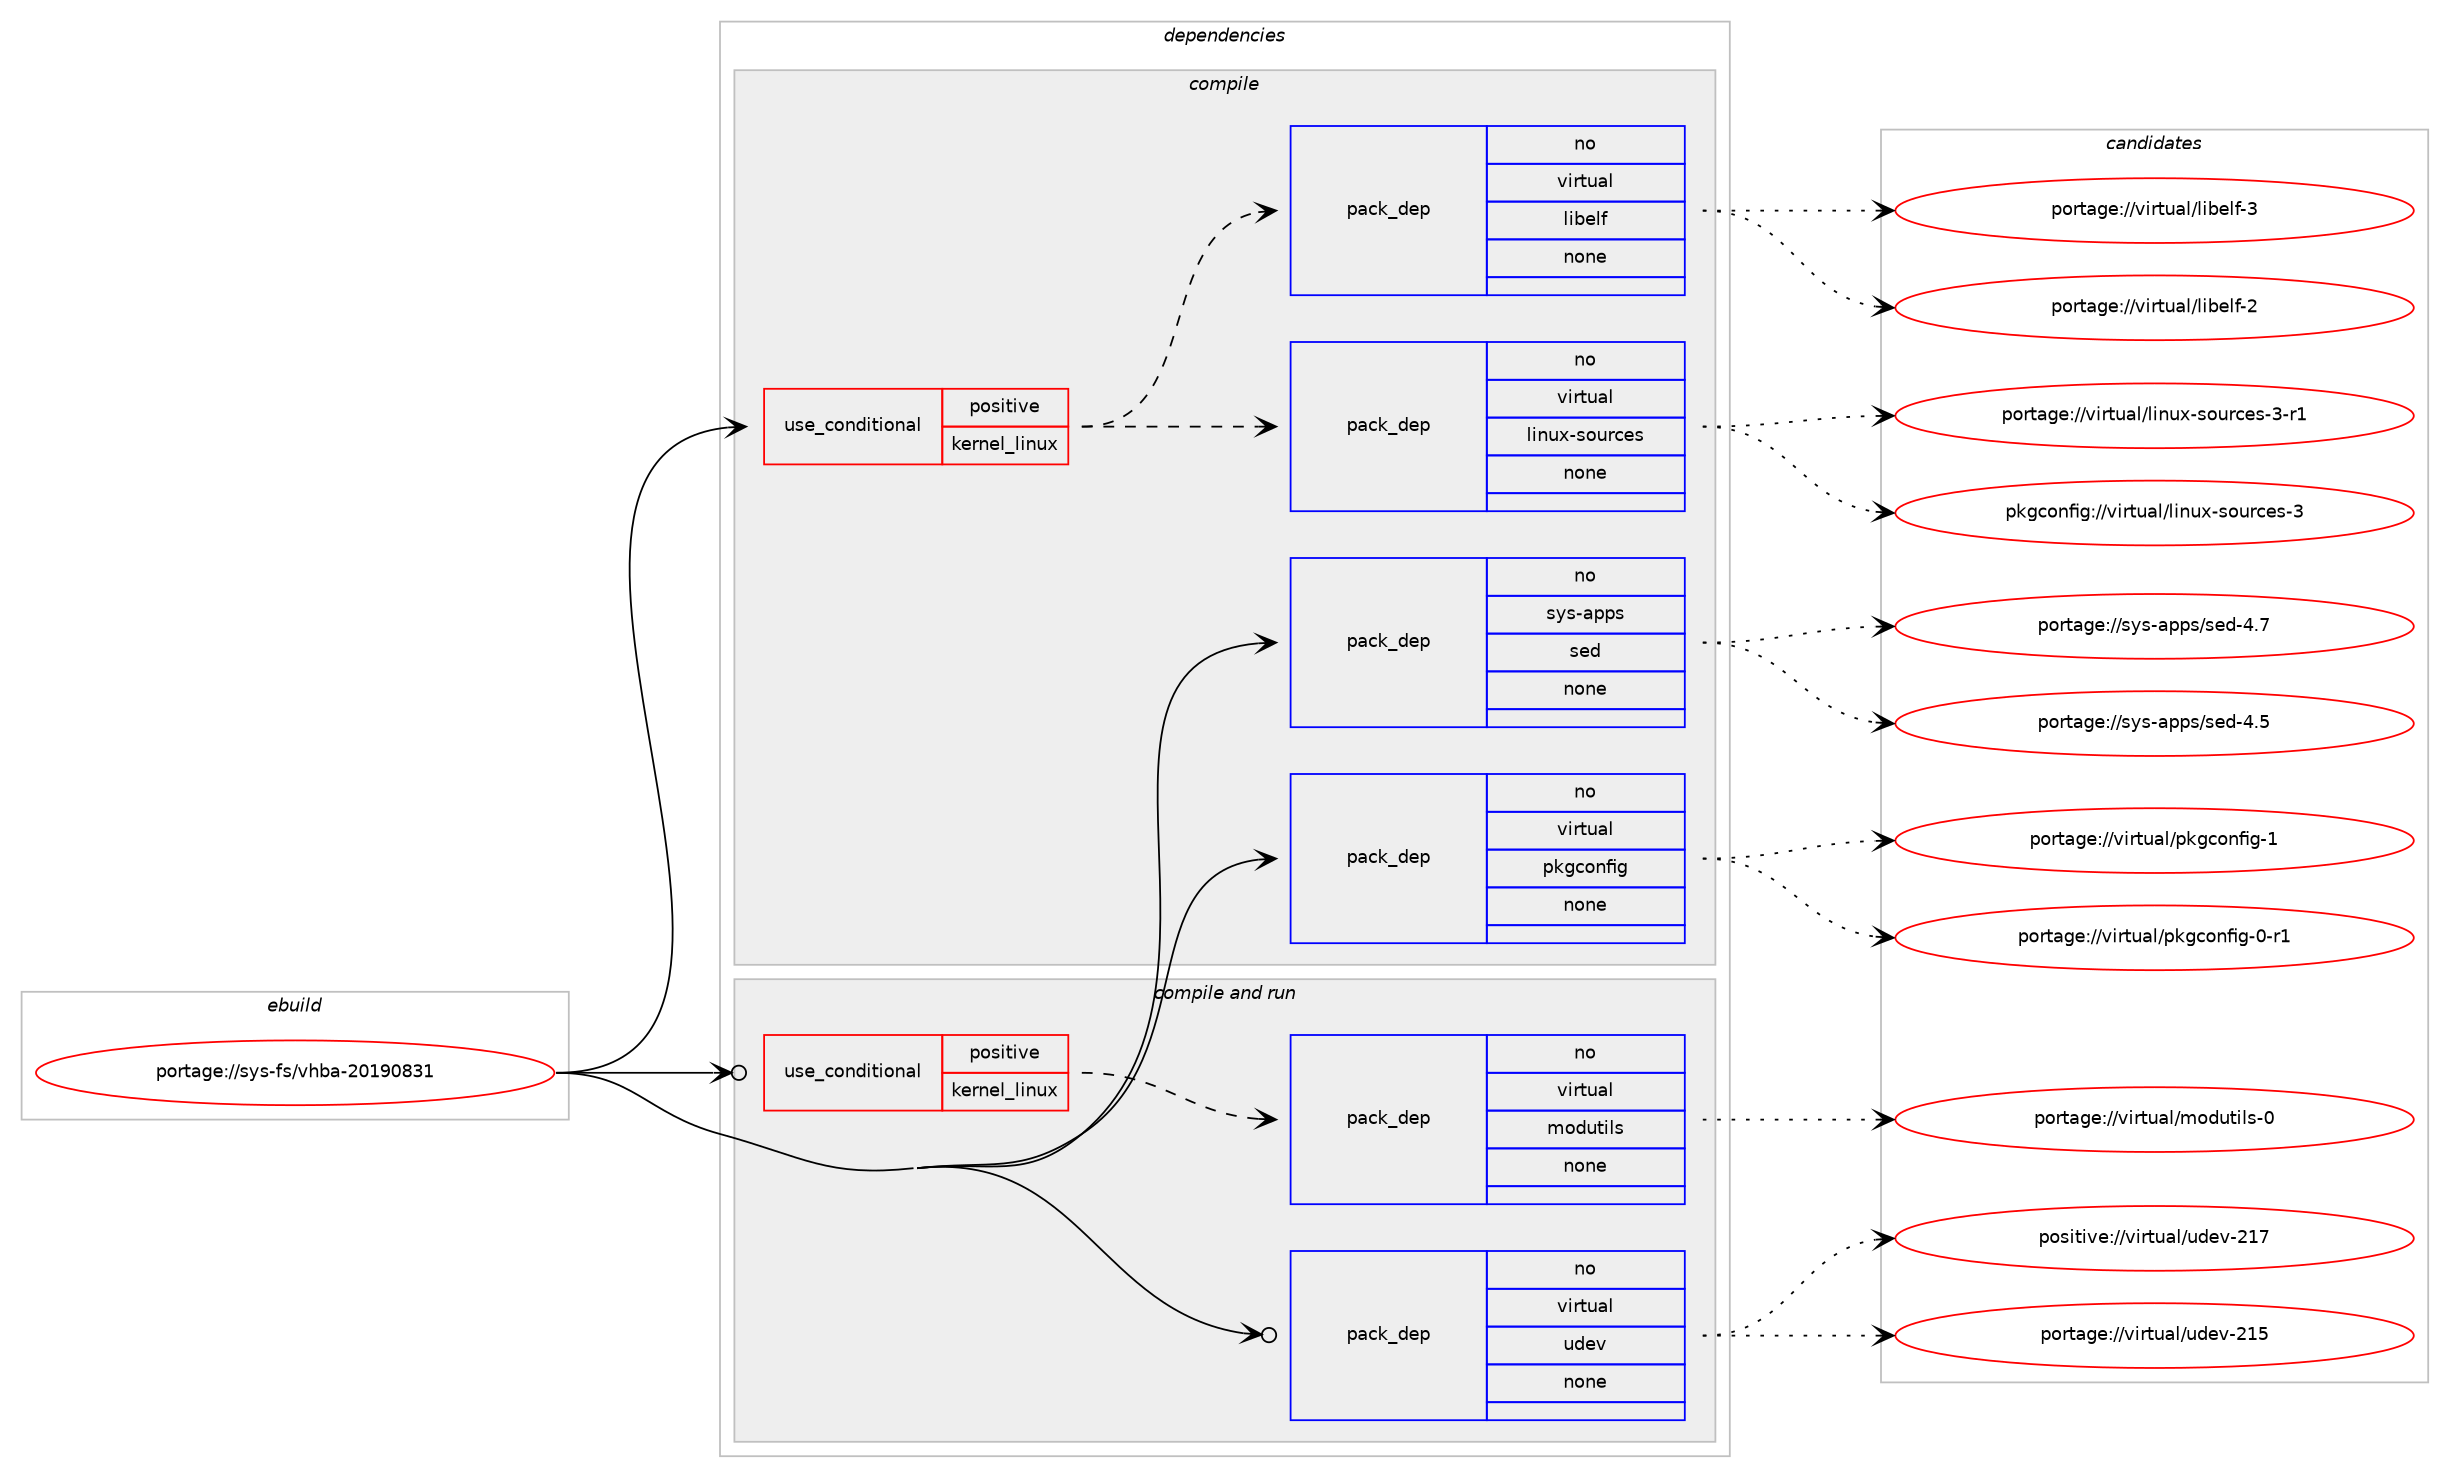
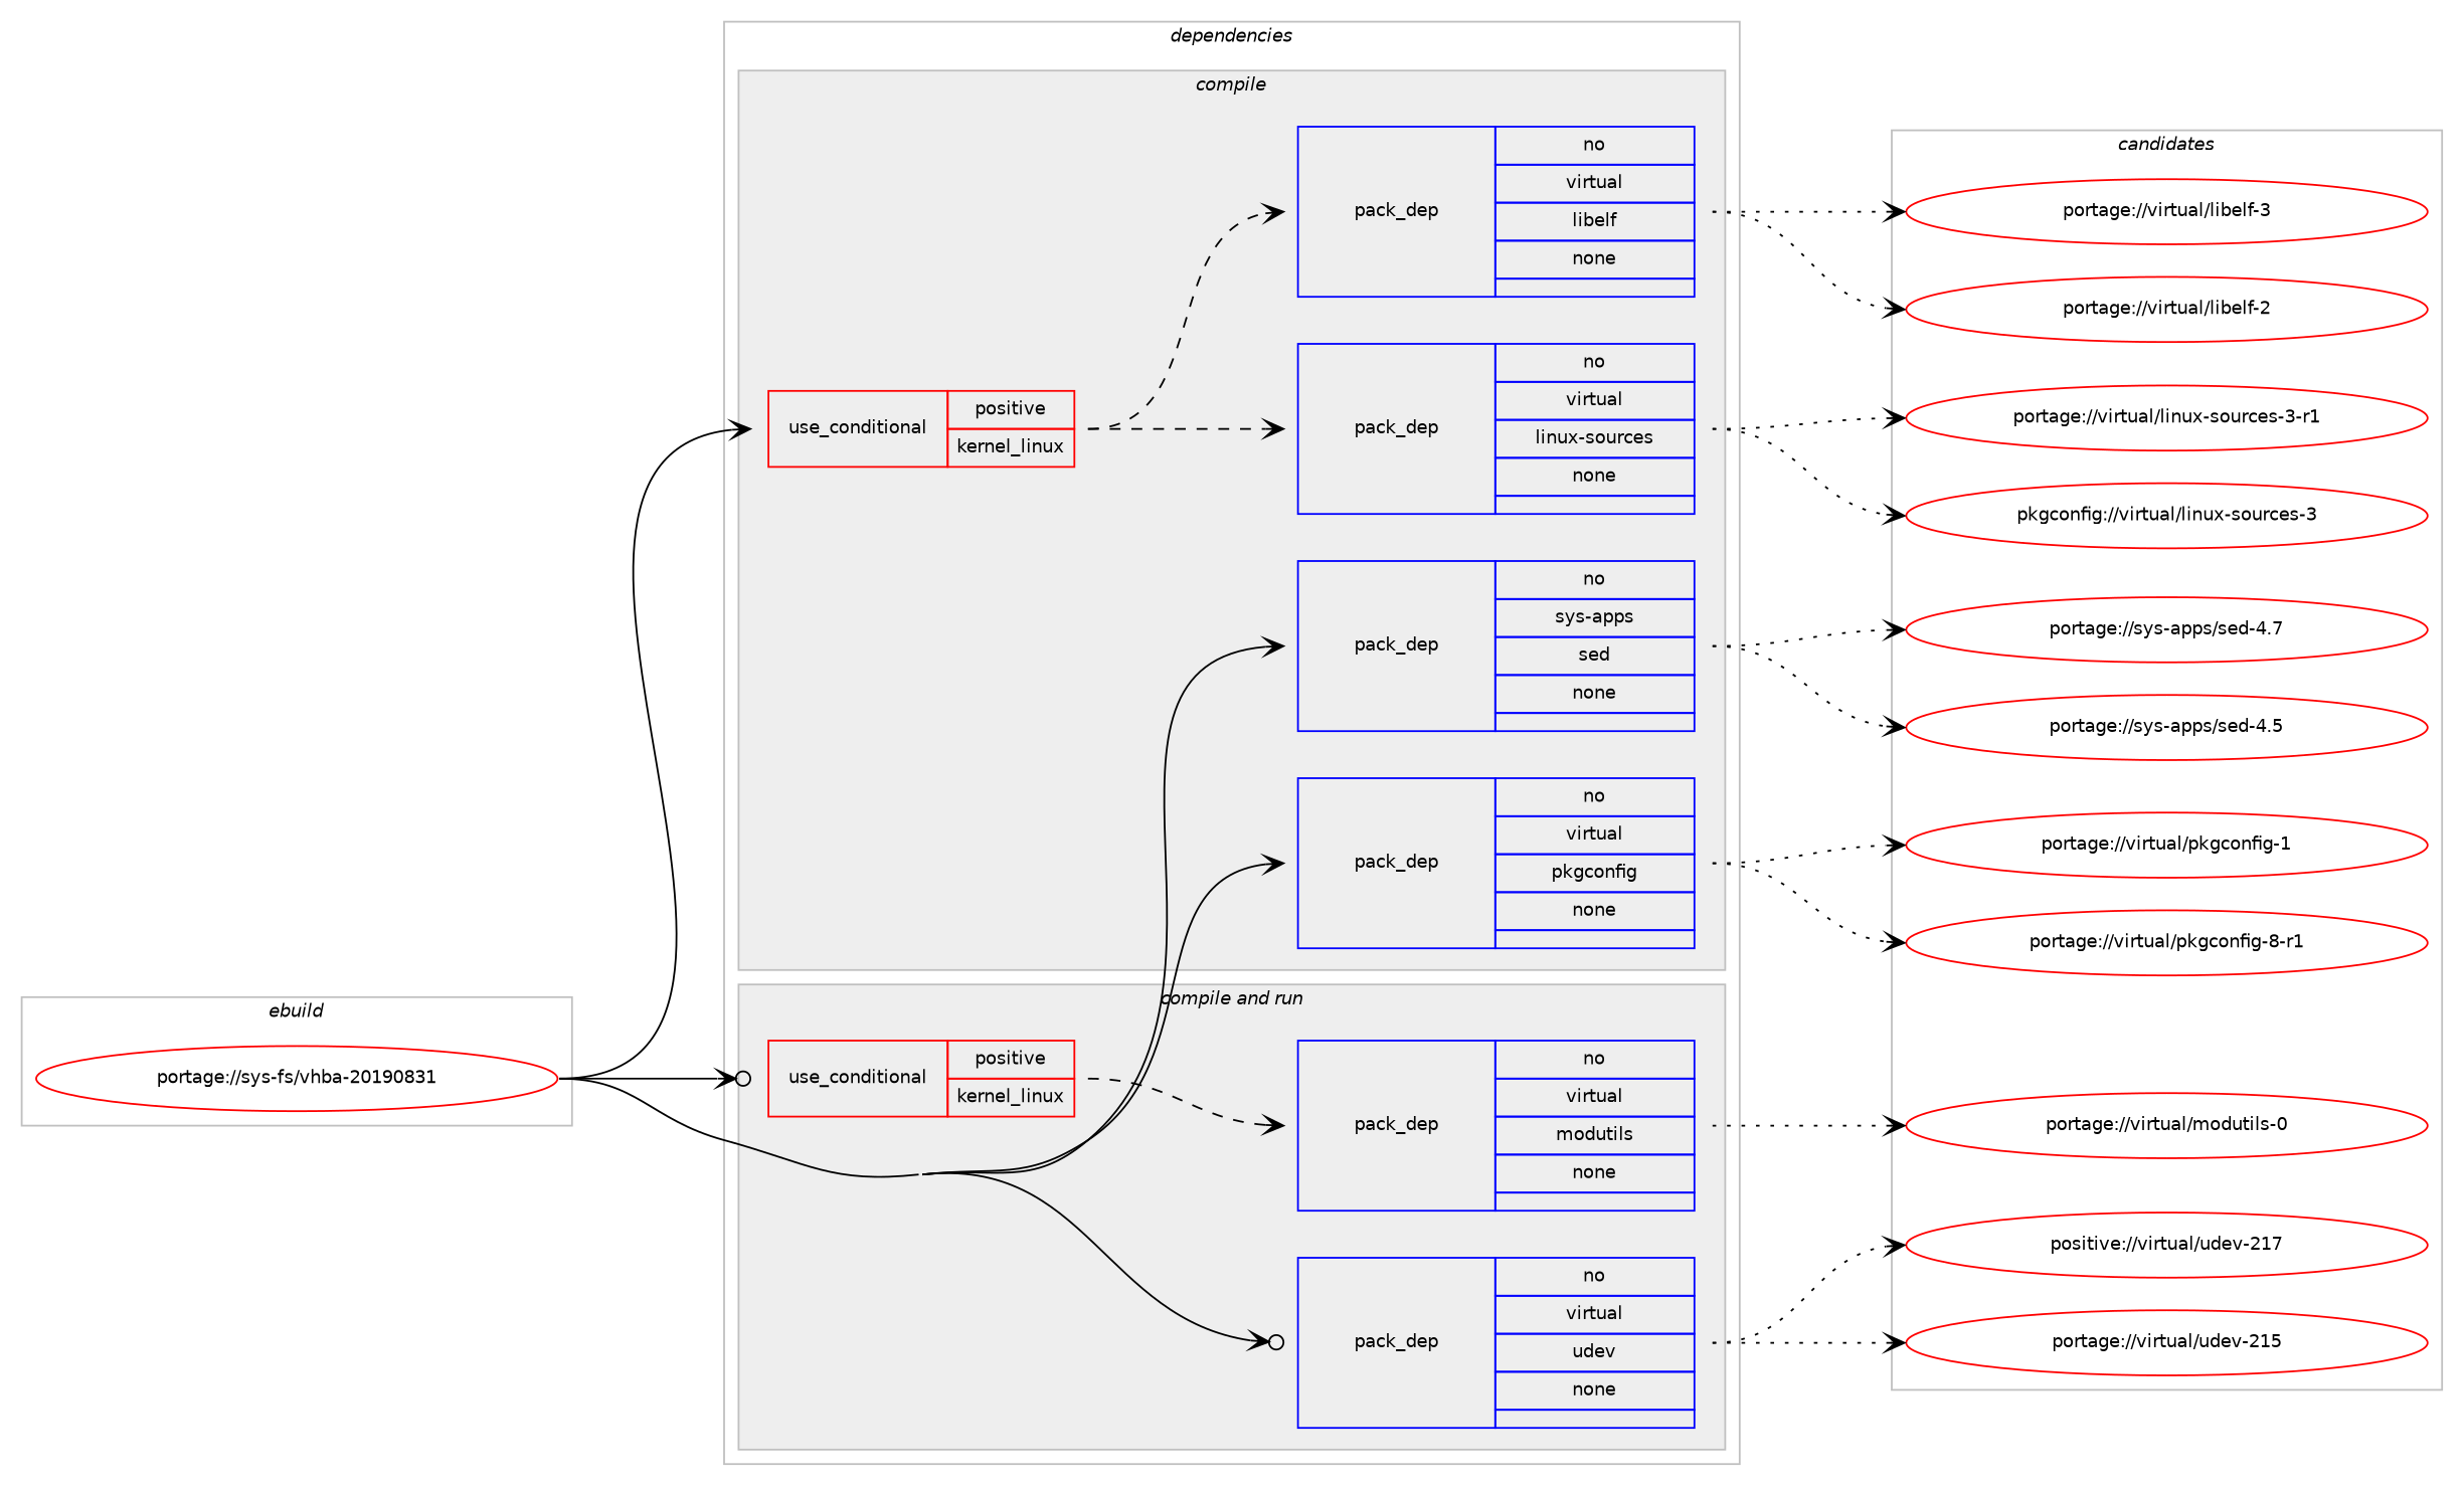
  digraph {
    compound=true
    concentrate=true
    fontname=Helvetica
    fontsize=10
    newrank=true
    rankdir=LR
    ranksep=1.5
    node [color=red fontname=Helvetica fontsize=10]
    edge [arrowhead=vee headport=w style=dotted tailport=e weight=100]
    n1 [label="portage://sys-fs/vhba-20190831" width=4]
    n2 [color=blue label=<<TABLE BORDER="0" CELLBORDER="1" CELLSPACING="0" CELLPADDING="4" WIDTH="220"><TR><TD ROWSPAN="6" CELLPADDING="30">pack_dep</TD></TR><TR><TD WIDTH="110">no</TD></TR><TR><TD>virtual</TD></TR><TR><TD>linux-sources</TD></TR><TR><TD>none</TD></TR><TR><TD></TD></TR></TABLE>> shape=none]
    n3 [color=blue label=<<TABLE BORDER="0" CELLBORDER="1" CELLSPACING="0" CELLPADDING="4" WIDTH="220"><TR><TD ROWSPAN="6" CELLPADDING="30">pack_dep</TD></TR><TR><TD WIDTH="110">no</TD></TR><TR><TD>virtual</TD></TR><TR><TD>libelf</TD></TR><TR><TD>none</TD></TR><TR><TD></TD></TR></TABLE>> shape=none]
    n4 [label=<<TABLE BORDER="0" CELLBORDER="1" CELLSPACING="0" CELLPADDING="4"><TR><TD ROWSPAN="3" CELLPADDING="10">use_conditional</TD></TR><TR><TD>positive</TD></TR><TR><TD>kernel_linux</TD></TR></TABLE>> shape=none]
    n5 [color=blue label=<<TABLE BORDER="0" CELLBORDER="1" CELLSPACING="0" CELLPADDING="4" WIDTH="220"><TR><TD ROWSPAN="6" CELLPADDING="30">pack_dep</TD></TR><TR><TD WIDTH="110">no</TD></TR><TR><TD>sys-apps</TD></TR><TR><TD>sed</TD></TR><TR><TD>none</TD></TR><TR><TD></TD></TR></TABLE>> shape=none]
    n6 [color=blue label=<<TABLE BORDER="0" CELLBORDER="1" CELLSPACING="0" CELLPADDING="4" WIDTH="220"><TR><TD ROWSPAN="6" CELLPADDING="30">pack_dep</TD></TR><TR><TD WIDTH="110">no</TD></TR><TR><TD>virtual</TD></TR><TR><TD>pkgconfig</TD></TR><TR><TD>none</TD></TR><TR><TD></TD></TR></TABLE>> shape=none]
    n7 [color=blue label=<<TABLE BORDER="0" CELLBORDER="1" CELLSPACING="0" CELLPADDING="4" WIDTH="220"><TR><TD ROWSPAN="6" CELLPADDING="30">pack_dep</TD></TR><TR><TD WIDTH="110">no</TD></TR><TR><TD>virtual</TD></TR><TR><TD>modutils</TD></TR><TR><TD>none</TD></TR><TR><TD></TD></TR></TABLE>> shape=none]
    n8 [label=<<TABLE BORDER="0" CELLBORDER="1" CELLSPACING="0" CELLPADDING="4"><TR><TD ROWSPAN="3" CELLPADDING="10">use_conditional</TD></TR><TR><TD>positive</TD></TR><TR><TD>kernel_linux</TD></TR></TABLE>> shape=none]
    n9 [color=blue label=<<TABLE BORDER="0" CELLBORDER="1" CELLSPACING="0" CELLPADDING="4" WIDTH="220"><TR><TD ROWSPAN="6" CELLPADDING="30">pack_dep</TD></TR><TR><TD WIDTH="110">no</TD></TR><TR><TD>virtual</TD></TR><TR><TD>udev</TD></TR><TR><TD>none</TD></TR><TR><TD></TD></TR></TABLE>> shape=none]
    n10 [label="pkgconfig://virtual/linux-sources-3" width=4]
    n11 [label="portage://virtual/linux-sources-3-r1" width=4]
    n12 [label="portage://virtual/libelf-2" width=4]
    n13 [label="portage://virtual/libelf-3" width=4]
    n14 [label="portage://sys-apps/sed-4.5" width=4]
    n15 [label="portage://sys-apps/sed-4.7" width=4]
-   n16 [label="portage://virtual/pkgconfig-0-r1" width=4]
+   n16 [label="portage://virtual/pkgconfig-8-r1" width=4]
    n17 [label="portage://virtual/pkgconfig-1" width=4]
    n18 [label="portage://virtual/modutils-0" width=4]
    n19 [label="portage://virtual/udev-215" width=4]
    n20 [label="positive://virtual/udev-217" width=4]
    subgraph cluster_1 {
      color=gray
      label=<<i>ebuild</i>>
      rank=same
      n1
    }
    subgraph cluster_2 {
      color=gray
      label=<<i>dependencies</i>>
      subgraph cluster_3 {
        color=gray
        fillcolor="#eeeeee"
        label=<<i>compile</i>>
        style=filled
        subgraph sub_4 {
          color=gray
          fillcolor="#eeeeee"
          label=<<i>compile</i>>
          style=filled
          n4
          subgraph sub_5 {
            color=gray
            fillcolor="#eeeeee"
            label=<<i>compile</i>>
            style=filled
            n2
          }
          subgraph sub_6 {
            color=gray
            fillcolor="#eeeeee"
            label=<<i>compile</i>>
            style=filled
            n3
          }
        }
        subgraph sub_7 {
          color=gray
          fillcolor="#eeeeee"
          label=<<i>compile</i>>
          style=filled
          n5
        }
        subgraph sub_8 {
          color=gray
          fillcolor="#eeeeee"
          label=<<i>compile</i>>
          style=filled
          n6
        }
      }
      subgraph cluster_9 {
        color=gray
        fillcolor="#eeeeee"
        label=<<i>compile and run</i>>
        style=filled
        subgraph sub_10 {
          color=gray
          fillcolor="#eeeeee"
          label=<<i>compile and run</i>>
          style=filled
          n8
          subgraph sub_11 {
            color=gray
            fillcolor="#eeeeee"
            label=<<i>compile and run</i>>
            style=filled
            n7
          }
        }
        subgraph sub_12 {
          color=gray
          fillcolor="#eeeeee"
          label=<<i>compile and run</i>>
          style=filled
          n9
        }
      }
      subgraph cluster_13 {
        color=gray
        fillcolor="#eeeeee"
        label=<<i>run</i>>
        style=filled
      }
    }
    subgraph cluster_14 {
      color=gray
      label=<<i>candidates</i>>
      rank=same
      subgraph sub_15 {
        color=black
        label=<<i>candidates</i>>
        nodesep=1
        rank=same
        n10
        n11
      }
      subgraph sub_16 {
        color=black
        label=<<i>candidates</i>>
        nodesep=1
        rank=same
        n12
        n13
      }
      subgraph sub_17 {
        color=black
        label=<<i>candidates</i>>
        nodesep=1
        rank=same
        n14
        n15
      }
      subgraph sub_18 {
        color=black
        label=<<i>candidates</i>>
        nodesep=1
        rank=same
        n16
        n17
      }
      subgraph sub_19 {
        color=black
        label=<<i>candidates</i>>
        nodesep=1
        rank=same
        n18
      }
      subgraph sub_20 {
        color=black
        label=<<i>candidates</i>>
        nodesep=1
        rank=same
        n19
        n20
      }
    }
    n1 -> n4 [style=solid weight=20]
    n1 -> n5 [style=solid weight=20]
    n1 -> n6 [style=solid weight=20]
    n1 -> n8 [arrowhead=odotvee style=solid weight=20]
    n1 -> n9 [arrowhead=odotvee style=solid weight=20]
    n2 -> n10
    n2 -> n11
    n3 -> n12
    n3 -> n13
    n4 -> n2 [style=dashed weight=20]
    n4 -> n3 [style=dashed weight=20]
    n5 -> n14
    n5 -> n15
    n6 -> n16
    n6 -> n17
    n7 -> n18
    n8 -> n7 [style=dashed weight=20]
    n9 -> n19
    n9 -> n20
  }
